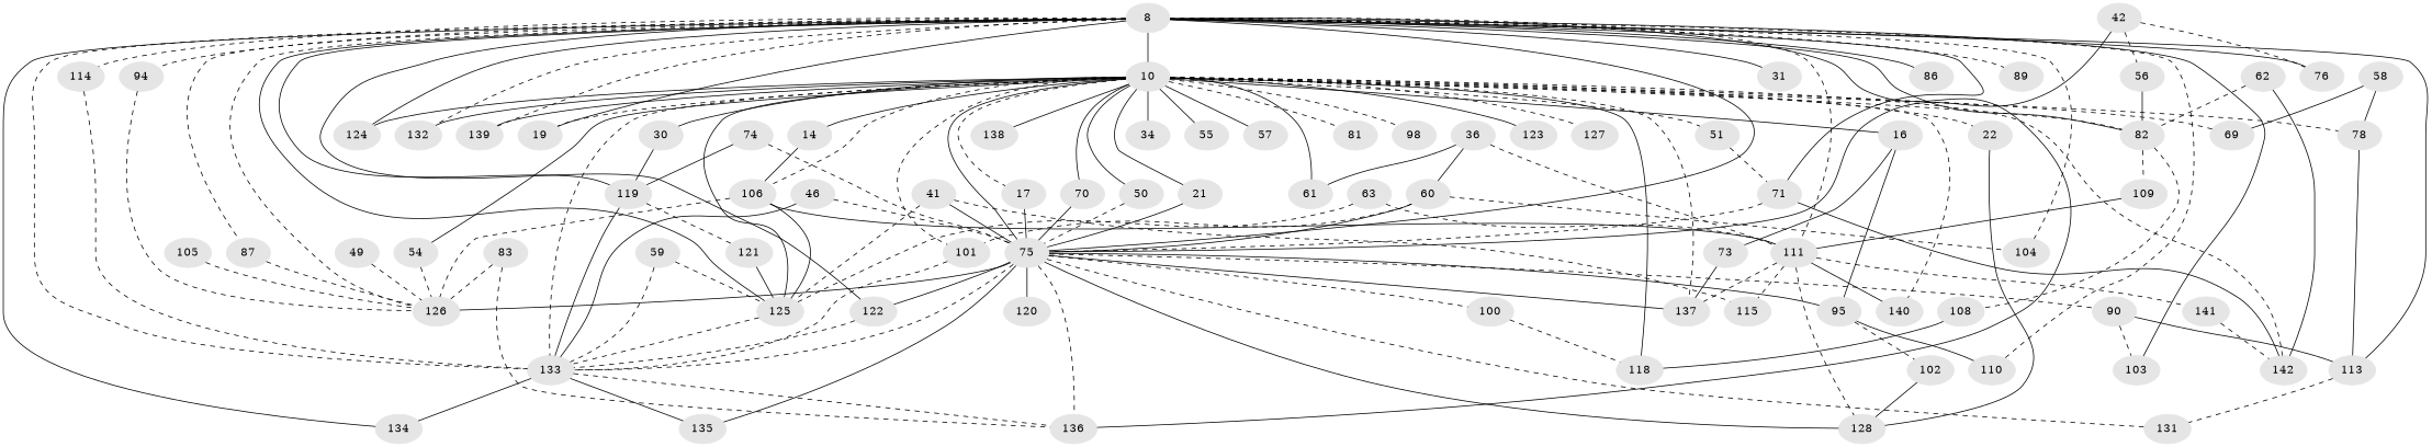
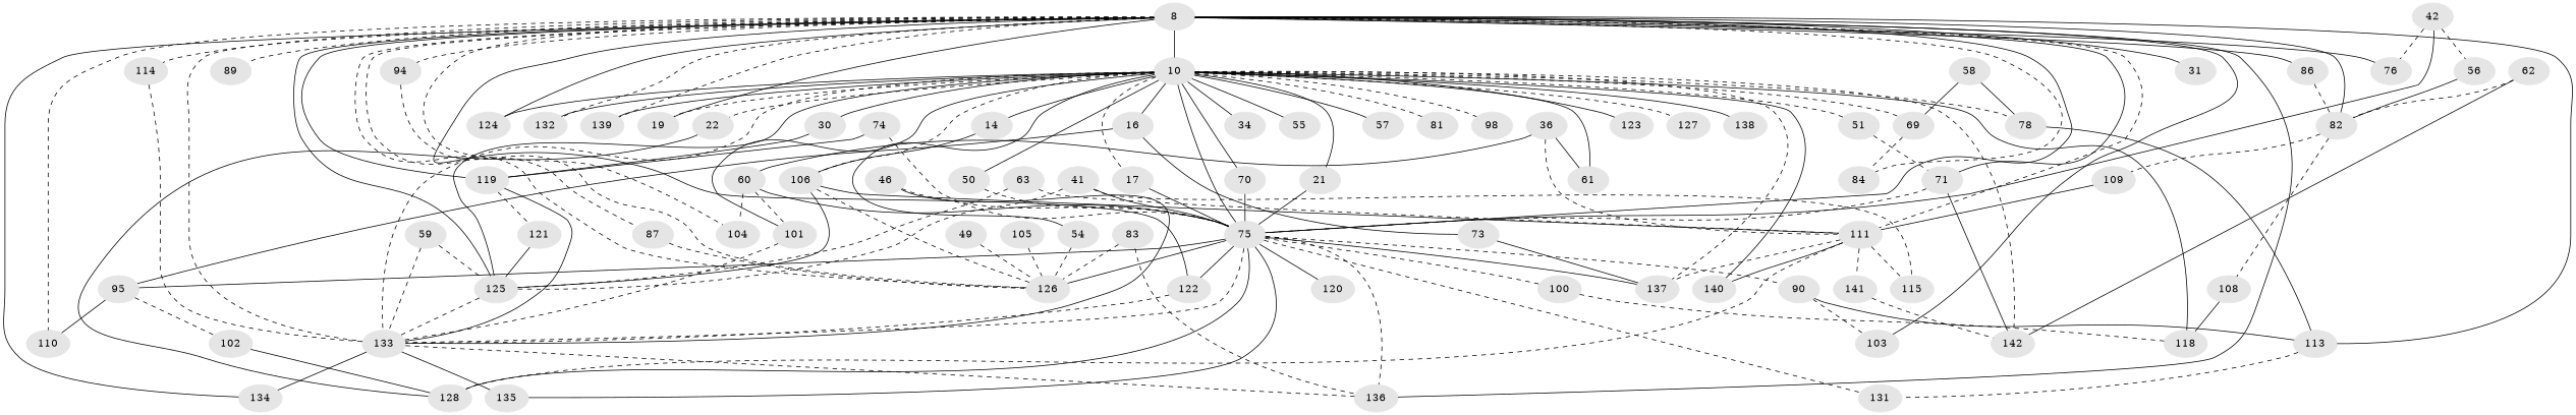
  graph {
    node [color=gray90 style=filled]
    edge [style=solid]
    8 [super="+4"]
    10 [super="+2+9"]
    19
    31
    71 [super="+35"]
    75 [super="+12+33+37+6"]
    76
    82 [super="+53"]
+   84
    86 [super="+11"]
    87
    89
    94
    103
    104
    110
    111 [super="+92+77+65+27"]
    113 [super="+91"]
    114
    119 [super="+80+26"]
    122 [super="+112"]
    124
    125 [super="+24+15"]
    126 [super="+96+97+88"]
    132
    133 [super="+93+130"]
    134
    136 [super="+64+32"]
    139
    14
    16
    17
    21
    22
    30
    34
    50
    51 [super="+38"]
    54
    55
    57
    61
    69 [super="+39"]
    70
    78 [super="+28"]
    81
    98
    101 [super="+99"]
    106 [super="+23+68"]
    118 [super="+85"]
    123
    127 [super="+72"]
    137 [super="+129"]
    138
    140
    142 [super="+107"]
    95
    128 [super="+45"]
    90 [super="+67"]
    100
    120
    131
    135
    108
    109
    115 [super="+79"]
    141
    121
    73
    102
    60 [super="+52"]
    36
    41
    42
    56
    46
    49
    58
    59
    62
    63
    74
    83
    105
    8 -- 10 [weight=8]
    8 -- 19
    8 -- 31
    8 -- 71
    8 -- 75 [weight=4]
    8 -- 76
    8 -- 82
+   8 -- 84 [style=dashed]
    8 -- 86 [weight=3]
    8 -- 87 [style=dashed]
    8 -- 89 [style=dashed weight=2]
    8 -- 94 [style=dashed]
    8 -- 103
    8 -- 104 [style=dashed]
    8 -- 110 [style=dashed]
    8 -- 111 [style=dashed weight=3]
    8 -- 113
    8 -- 114 [style=dashed]
    8 -- 119 [weight=3]
    8 -- 122
    8 -- 124
    8 -- 125 [weight=2]
    8 -- 126 [style=dashed]
    8 -- 132 [style=dashed]
    8 -- 133 [style=dashed weight=5]
    8 -- 134
    8 -- 136 [weight=2]
    8 -- 139 [style=dashed]
    10 -- 19 [style=dashed]
    10 -- 75 [weight=12]
-   10 -- 82 [style=dashed weight=2]
+   86 -- 82 [style=dashed weight=2]
    10 -- 124
    10 -- 125 [weight=2]
    10 -- 132
    10 -- 133 [style=dashed weight=11]
    10 -- 139
    10 -- 14 [weight=2]
    10 -- 16 [weight=2]
    10 -- 17 [style=dashed]
    10 -- 21
    10 -- 22 [style=dashed weight=2]
    10 -- 30
    10 -- 34 [weight=2]
    10 -- 50
    10 -- 51 [style=dashed weight=2]
    10 -- 54
    10 -- 55 [weight=2]
    10 -- 57 [weight=2]
    10 -- 61
    10 -- 69 [style=dashed weight=3]
    10 -- 70
    10 -- 78 [style=dashed weight=2]
    10 -- 81 [style=dashed]
    10 -- 98 [style=dashed weight=2]
-   10 -- 101 [style=dashed]
+   10 -- 101
    10 -- 106 [style=dashed]
    10 -- 118 [weight=4]
    10 -- 123 [weight=2]
    10 -- 127 [style=dashed weight=3]
    10 -- 137 [style=dashed weight=5]
    10 -- 138 [weight=2]
-   10 -- 140 [style=dashed]
+   10 -- 140
    10 -- 142 [style=dashed weight=3]
    71 -- 75 [style=dashed weight=2]
    71 -- 142
    75 -- 122
    75 -- 126 [weight=6]
    75 -- 133 [style=dashed weight=4]
    75 -- 136 [style=dashed]
    75 -- 137
    75 -- 95
    75 -- 128
    75 -- 90 [style=dashed weight=3]
    75 -- 100 [style=dashed]
    75 -- 120 [weight=2]
    75 -- 131 [style=dashed]
    75 -- 135
    82 -- 108 [style=dashed]
    82 -- 109 [style=dashed]
    87 -- 126 [style=dashed]
    94 -- 126 [style=dashed]
    111 -- 137 [style=dashed]
    111 -- 140
    111 -- 128 [style=dashed]
    111 -- 115 [style=dashed]
    111 -- 141 [style=dashed]
    113 -- 131 [style=dashed]
    114 -- 133 [style=dashed]
    119 -- 133
    119 -- 121 [style=dashed]
    122 -- 133 [style=dashed]
    125 -- 133 [style=dashed]
    133 -- 134
    133 -- 136 [style=dashed]
    133 -- 135
    14 -- 106
    16 -- 95
    16 -- 73
    17 -- 75
    21 -- 75
    22 -- 128
    30 -- 119
    50 -- 75 [style=dashed]
    51 -- 71 [style=dashed]
    54 -- 126 [style=dashed]
+   69 -- 84 [style=dashed]
    70 -- 75
    78 -- 113
    101 -- 133 [style=dashed]
    106 -- 111
    106 -- 125 [weight=2]
    106 -- 126 [style=dashed]
    95 -- 110
    95 -- 102 [style=dashed]
    90 -- 103 [style=dashed]
    90 -- 113
    100 -- 118 [style=dashed]
    108 -- 118
    109 -- 111
    141 -- 142 [style=dashed]
    121 -- 125
    73 -- 137
    102 -- 128
    60 -- 75 [weight=2]
    60 -- 104 [style=dashed]
    60 -- 101 [style=dashed]
    36 -- 111 [style=dashed weight=2]
    36 -- 61
    36 -- 60
    41 -- 75
    41 -- 125 [style=dashed]
    41 -- 115 [style=dashed weight=2]
    42 -- 75 [weight=2]
    42 -- 76 [style=dashed]
    42 -- 56 [style=dashed]
    56 -- 82
    46 -- 75 [style=dashed]
    46 -- 133
    49 -- 126 [style=dashed weight=2]
    58 -- 69
    58 -- 78
    59 -- 125 [style=dashed]
    59 -- 133 [style=dashed]
    62 -- 82 [style=dashed]
    62 -- 142
    63 -- 111 [style=dashed]
    63 -- 125 [style=dashed]
    74 -- 75 [style=dashed]
    74 -- 119
    83 -- 126 [style=dashed]
    83 -- 136 [style=dashed]
    105 -- 126 [style=dashed weight=2]
  }
